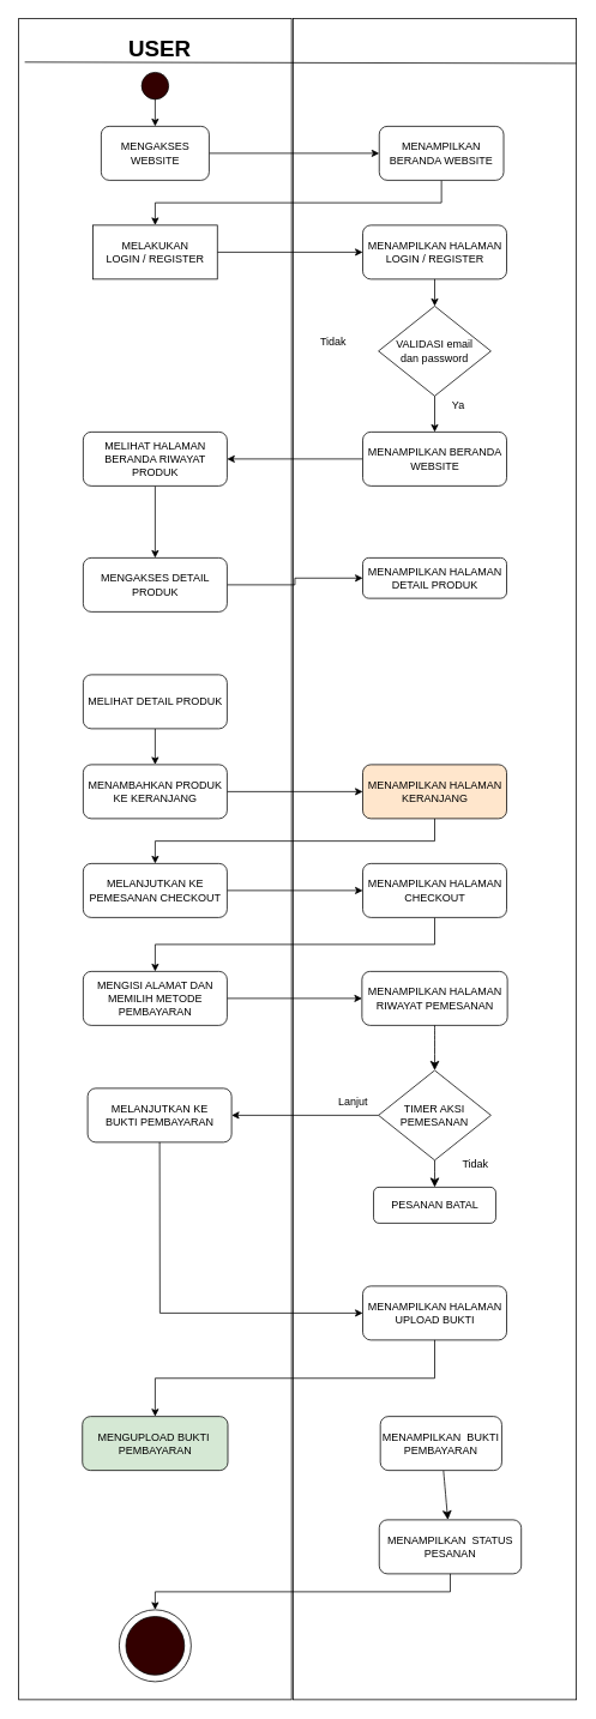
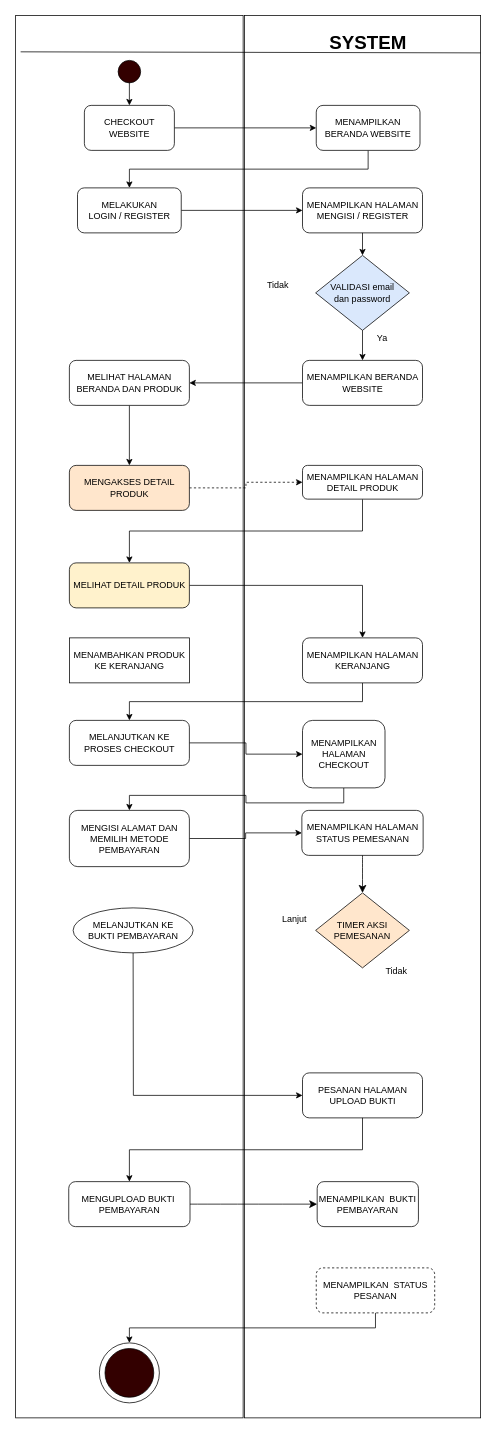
  <mxCell id="0" />
  <mxCell id="1" parent="0" />
  <mxCell id="2" value="" style="rounded=0;whiteSpace=wrap;html=1;movable=1;resizable=1;rotatable=1;deletable=1;editable=1;locked=0;connectable=1;" parent="1" vertex="1"><mxGeometry x="20" y="20" width="303.33" height="1870" as="geometry" /></mxCell>
  <mxCell id="3" value="" style="rounded=0;whiteSpace=wrap;html=1;movable=1;resizable=1;rotatable=1;deletable=1;editable=1;locked=0;connectable=1;" parent="1" vertex="1"><mxGeometry x="325" y="20" width="315" height="1870" as="geometry" /></mxCell>
  <mxCell id="4" value="" style="endArrow=none;html=1;rounded=0;movable=1;resizable=1;rotatable=1;deletable=1;editable=1;locked=0;connectable=1;exitX=0.022;exitY=0.026;exitDx=0;exitDy=0;exitPerimeter=0;" parent="1" source="2" edge="1"><mxGeometry width="50" height="50" relative="1" as="geometry"><mxPoint x="58.33" y="67.08" as="sourcePoint" /><mxPoint x="640" y="70" as="targetPoint" /></mxGeometry></mxCell>
- <mxCell id="5" value="&lt;font style=&quot;font-size: 25px;&quot;&gt;&lt;b&gt;USER&lt;/b&gt;&lt;/font&gt;" style="text;html=1;align=center;verticalAlign=middle;whiteSpace=wrap;rounded=0;movable=1;resizable=1;rotatable=1;deletable=1;editable=1;locked=0;connectable=1;" parent="1" vertex="1"><mxGeometry x="146.66" y="37.08" width="60" height="30" as="geometry" /></mxCell>
+ <mxCell id="6" value="&lt;font style=&quot;font-size: 25px;&quot;&gt;&lt;b&gt;SYSTEM&lt;/b&gt;&lt;/font&gt;" style="text;html=1;align=center;verticalAlign=middle;whiteSpace=wrap;rounded=0;movable=1;resizable=1;rotatable=1;deletable=1;editable=1;locked=0;connectable=1;" parent="1" vertex="1"><mxGeometry x="460" y="40" width="60" height="30" as="geometry" /></mxCell>
  <mxCell id="7" value="" style="ellipse;whiteSpace=wrap;html=1;aspect=fixed;fillColor=#330000;" parent="1" vertex="1"><mxGeometry x="156.67" y="80" width="30" height="30" as="geometry" /></mxCell>
  <mxCell id="8" value="" style="edgeStyle=orthogonalEdgeStyle;rounded=0;orthogonalLoop=1;jettySize=auto;html=1;" parent="1" source="9" target="12" edge="1"><mxGeometry relative="1" as="geometry" /></mxCell>
- <mxCell id="9" value="MENGAKSES WEBSITE" style="rounded=1;whiteSpace=wrap;html=1;" parent="1" vertex="1"><mxGeometry x="111.67" y="140" width="120" height="60" as="geometry" /></mxCell>
+ <mxCell id="9" value="CHECKOUT WEBSITE" style="rounded=1;whiteSpace=wrap;html=1;" parent="1" vertex="1"><mxGeometry x="111.67" y="140" width="120" height="60" as="geometry" /></mxCell>
  <mxCell id="10" value="" style="endArrow=classic;html=1;rounded=0;exitX=0.5;exitY=1;exitDx=0;exitDy=0;entryX=0.5;entryY=0;entryDx=0;entryDy=0;" parent="1" source="7" target="9" edge="1"><mxGeometry width="50" height="50" relative="1" as="geometry"><mxPoint x="120" y="310" as="sourcePoint" /><mxPoint x="170" y="260" as="targetPoint" /></mxGeometry></mxCell>
  <mxCell id="11" value="" style="edgeStyle=orthogonalEdgeStyle;rounded=0;orthogonalLoop=1;jettySize=auto;html=1;exitX=0.5;exitY=1;exitDx=0;exitDy=0;" parent="1" source="12" target="14" edge="1"><mxGeometry relative="1" as="geometry" /></mxCell>
  <mxCell id="12" value="MENAMPILKAN BERANDA WEBSITE" style="rounded=1;whiteSpace=wrap;html=1;" parent="1" vertex="1"><mxGeometry x="420.84" y="140" width="138.33" height="60" as="geometry" /></mxCell>
  <mxCell id="13" value="" style="edgeStyle=orthogonalEdgeStyle;rounded=0;orthogonalLoop=1;jettySize=auto;html=1;" parent="1" source="14" target="15" edge="1"><mxGeometry relative="1" as="geometry" /></mxCell>
- <mxCell id="14" value="MELAKUKAN&lt;div&gt;LOGIN / REGISTER&lt;/div&gt;" style="whiteSpace=wrap;html=1;rounded=0;" parent="1" vertex="1"><mxGeometry x="102.5" y="250" width="138.33" height="60" as="geometry" /></mxCell>
- <mxCell id="15" value="&lt;div&gt;MENAMPILKAN HALAMAN&lt;/div&gt;&lt;div&gt;LOGIN / REGISTER&lt;/div&gt;" style="rounded=1;whiteSpace=wrap;html=1;" parent="1" vertex="1"><mxGeometry x="402.5" y="250" width="160" height="60" as="geometry" /></mxCell>
- <mxCell id="16" value="VALIDASI email&lt;div&gt;dan password&lt;/div&gt;" style="rhombus;whiteSpace=wrap;html=1;" parent="1" vertex="1"><mxGeometry x="420" y="340" width="125" height="100" as="geometry" /></mxCell>
+ <mxCell id="14" value="MELAKUKAN&lt;div&gt;LOGIN / REGISTER&lt;/div&gt;" style="rounded=1;whiteSpace=wrap;html=1;" parent="1" vertex="1"><mxGeometry x="102.5" y="250" width="138.33" height="60" as="geometry" /></mxCell>
+ <mxCell id="15" value="&lt;div&gt;MENAMPILKAN HALAMAN&lt;/div&gt;&lt;div&gt;MENGISI / REGISTER&lt;/div&gt;" style="rounded=1;whiteSpace=wrap;html=1;" parent="1" vertex="1"><mxGeometry x="402.5" y="250" width="160" height="60" as="geometry" /></mxCell>
+ <mxCell id="16" value="VALIDASI email&lt;div&gt;dan password&lt;/div&gt;" style="rhombus;whiteSpace=wrap;html=1;fillColor=#dae8fc;" parent="1" vertex="1"><mxGeometry x="420" y="340" width="125" height="100" as="geometry" /></mxCell>
  <mxCell id="17" value="" style="edgeStyle=orthogonalEdgeStyle;rounded=0;orthogonalLoop=1;jettySize=auto;html=1;exitX=0.5;exitY=1;exitDx=0;exitDy=0;entryX=0.5;entryY=0;entryDx=0;entryDy=0;" parent="1" source="15" target="16" edge="1"><mxGeometry relative="1" as="geometry"><mxPoint x="410" y="350" as="sourcePoint" /><mxPoint x="632" y="350" as="targetPoint" /></mxGeometry></mxCell>
  <mxCell id="18" value="Tidak" style="text;html=1;align=center;verticalAlign=middle;whiteSpace=wrap;rounded=0;" parent="1" vertex="1"><mxGeometry x="340" y="370" width="60" height="20" as="geometry" /></mxCell>
  <mxCell id="19" value="" style="edgeStyle=orthogonalEdgeStyle;rounded=0;orthogonalLoop=1;jettySize=auto;html=1;" parent="1" source="20" target="24" edge="1"><mxGeometry relative="1" as="geometry" /></mxCell>
  <mxCell id="20" value="MENAMPILKAN BERANDA WEBSITE" style="rounded=1;whiteSpace=wrap;html=1;" parent="1" vertex="1"><mxGeometry x="402.5" y="480" width="160" height="60" as="geometry" /></mxCell>
  <mxCell id="21" value="" style="edgeStyle=orthogonalEdgeStyle;rounded=0;orthogonalLoop=1;jettySize=auto;html=1;exitX=0.5;exitY=1;exitDx=0;exitDy=0;entryX=0.5;entryY=0;entryDx=0;entryDy=0;" parent="1" source="16" target="20" edge="1"><mxGeometry relative="1" as="geometry"><mxPoint x="500" y="580" as="sourcePoint" /><mxPoint x="500" y="630" as="targetPoint" /></mxGeometry></mxCell>
  <mxCell id="22" value="Ya" style="text;html=1;align=center;verticalAlign=middle;whiteSpace=wrap;rounded=0;rotation=0;" parent="1" vertex="1"><mxGeometry x="479.16" y="440" width="60" height="20" as="geometry" /></mxCell>
  <mxCell id="23" value="" style="edgeStyle=orthogonalEdgeStyle;rounded=0;orthogonalLoop=1;jettySize=auto;html=1;" parent="1" source="24" target="26" edge="1"><mxGeometry relative="1" as="geometry" /></mxCell>
- <mxCell id="24" value="MELIHAT HALAMAN BERANDA RIWAYAT PRODUK" style="rounded=1;whiteSpace=wrap;html=1;" parent="1" vertex="1"><mxGeometry x="91.67" y="480" width="160" height="60" as="geometry" /></mxCell>
- <mxCell id="25" value="" style="edgeStyle=orthogonalEdgeStyle;rounded=0;orthogonalLoop=1;jettySize=auto;html=1;" parent="1" source="26" target="28" edge="1"><mxGeometry relative="1" as="geometry" /></mxCell>
- <mxCell id="26" value="MENGAKSES DETAIL PRODUK" style="rounded=1;whiteSpace=wrap;html=1;" parent="1" vertex="1"><mxGeometry x="91.67" y="620" width="160" height="60" as="geometry" /></mxCell>
+ <mxCell id="24" value="MELIHAT HALAMAN BERANDA DAN PRODUK" style="rounded=1;whiteSpace=wrap;html=1;" parent="1" vertex="1"><mxGeometry x="91.67" y="480" width="160" height="60" as="geometry" /></mxCell>
+ <mxCell id="25" value="" style="edgeStyle=orthogonalEdgeStyle;rounded=0;orthogonalLoop=1;jettySize=auto;html=1;dashed=1;" parent="1" source="26" target="28" edge="1"><mxGeometry relative="1" as="geometry" /></mxCell>
+ <mxCell id="26" value="MENGAKSES DETAIL PRODUK" style="rounded=1;whiteSpace=wrap;html=1;fillColor=#ffe6cc;" parent="1" vertex="1"><mxGeometry x="91.67" y="620" width="160" height="60" as="geometry" /></mxCell>
+ <mxCell id="27" value="" style="edgeStyle=orthogonalEdgeStyle;rounded=0;orthogonalLoop=1;jettySize=auto;html=1;exitX=0.5;exitY=1;exitDx=0;exitDy=0;" parent="1" source="28" target="30" edge="1"><mxGeometry relative="1" as="geometry" /></mxCell>
  <mxCell id="28" value="MENAMPILKAN HALAMAN&lt;div&gt;DETAIL PRODUK&lt;/div&gt;" style="rounded=1;whiteSpace=wrap;html=1;" parent="1" vertex="1"><mxGeometry x="402.5" y="620" width="160" height="45" as="geometry" /></mxCell>
- <mxCell id="29" value="" style="edgeStyle=orthogonalEdgeStyle;rounded=0;orthogonalLoop=1;jettySize=auto;html=1;" parent="1" source="30" target="32" edge="1"><mxGeometry relative="1" as="geometry" /></mxCell>
- <mxCell id="30" value="MELIHAT DETAIL PRODUK" style="rounded=1;whiteSpace=wrap;html=1;" parent="1" vertex="1"><mxGeometry x="91.67" y="750" width="160" height="60" as="geometry" /></mxCell>
- <mxCell id="31" value="" style="edgeStyle=orthogonalEdgeStyle;rounded=0;orthogonalLoop=1;jettySize=auto;html=1;" parent="1" source="32" target="34" edge="1"><mxGeometry relative="1" as="geometry" /></mxCell>
- <mxCell id="32" value="MENAMBAHKAN PRODUK KE KERANJANG" style="rounded=1;whiteSpace=wrap;html=1;" parent="1" vertex="1"><mxGeometry x="91.67" y="850" width="160" height="60" as="geometry" /></mxCell>
+ <mxCell id="29" value="" style="edgeStyle=orthogonalEdgeStyle;rounded=0;orthogonalLoop=1;jettySize=auto;html=1;" parent="1" source="30" target="34" edge="1"><mxGeometry relative="1" as="geometry" /></mxCell>
+ <mxCell id="30" value="MELIHAT DETAIL PRODUK" style="rounded=1;whiteSpace=wrap;html=1;fillColor=#fff2cc;" parent="1" vertex="1"><mxGeometry x="91.67" y="750" width="160" height="60" as="geometry" /></mxCell>
+ <mxCell id="32" value="MENAMBAHKAN PRODUK KE KERANJANG" style="whiteSpace=wrap;html=1;rounded=0;" parent="1" vertex="1"><mxGeometry x="91.67" y="850" width="160" height="60" as="geometry" /></mxCell>
  <mxCell id="33" value="" style="edgeStyle=orthogonalEdgeStyle;rounded=0;orthogonalLoop=1;jettySize=auto;html=1;exitX=0.5;exitY=1;exitDx=0;exitDy=0;" parent="1" source="34" target="36" edge="1"><mxGeometry relative="1" as="geometry" /></mxCell>
- <mxCell id="34" value="MENAMPILKAN HALAMAN&lt;div&gt;KERANJANG&lt;/div&gt;" style="rounded=1;whiteSpace=wrap;html=1;fillColor=#ffe6cc;" parent="1" vertex="1"><mxGeometry x="402.5" y="850" width="160" height="60" as="geometry" /></mxCell>
+ <mxCell id="34" value="MENAMPILKAN HALAMAN&lt;div&gt;KERANJANG&lt;/div&gt;" style="rounded=1;whiteSpace=wrap;html=1;" parent="1" vertex="1"><mxGeometry x="402.5" y="850" width="160" height="60" as="geometry" /></mxCell>
  <mxCell id="35" value="" style="edgeStyle=orthogonalEdgeStyle;rounded=0;orthogonalLoop=1;jettySize=auto;html=1;" parent="1" source="36" target="38" edge="1"><mxGeometry relative="1" as="geometry" /></mxCell>
- <mxCell id="36" value="MELANJUTKAN KE PEMESANAN CHECKOUT" style="rounded=1;whiteSpace=wrap;html=1;" parent="1" vertex="1"><mxGeometry x="91.67" y="960" width="160" height="60" as="geometry" /></mxCell>
+ <mxCell id="36" value="MELANJUTKAN KE PROSES CHECKOUT" style="rounded=1;whiteSpace=wrap;html=1;" parent="1" vertex="1"><mxGeometry x="91.67" y="960" width="160" height="60" as="geometry" /></mxCell>
  <mxCell id="37" value="" style="edgeStyle=orthogonalEdgeStyle;rounded=0;orthogonalLoop=1;jettySize=auto;html=1;exitX=0.5;exitY=1;exitDx=0;exitDy=0;" parent="1" source="38" target="40" edge="1"><mxGeometry relative="1" as="geometry" /></mxCell>
- <mxCell id="38" value="MENAMPILKAN HALAMAN CHECKOUT" style="rounded=1;whiteSpace=wrap;html=1;" parent="1" vertex="1"><mxGeometry x="402.5" y="960" width="160" height="60" as="geometry" /></mxCell>
+ <mxCell id="38" value="MENAMPILKAN HALAMAN CHECKOUT" style="rounded=1;whiteSpace=wrap;html=1;" parent="1" vertex="1"><mxGeometry x="402.5" y="960" width="110" height="90" as="geometry" /></mxCell>
  <mxCell id="39" value="" style="edgeStyle=orthogonalEdgeStyle;rounded=0;orthogonalLoop=1;jettySize=auto;html=1;" parent="1" source="40" target="41" edge="1"><mxGeometry relative="1" as="geometry" /></mxCell>
- <mxCell id="40" value="MENGISI ALAMAT DAN MEMILIH METODE PEMBAYARAN" style="rounded=1;whiteSpace=wrap;html=1;" parent="1" vertex="1"><mxGeometry x="91.67" y="1080" width="160" height="60" as="geometry" /></mxCell>
- <mxCell id="41" value="MENAMPILKAN HALAMAN&lt;div&gt;RIWAYAT PEMESANAN&lt;/div&gt;" style="rounded=1;whiteSpace=wrap;html=1;" parent="1" vertex="1"><mxGeometry x="401.66" y="1080" width="161.68" height="60" as="geometry" /></mxCell>
- <mxCell id="42" value="MELANJUTKAN KE&lt;div&gt;BUKTI PEMBAYARAN&lt;/div&gt;" style="rounded=1;whiteSpace=wrap;html=1;" parent="1" vertex="1"><mxGeometry x="96.66" y="1210" width="160" height="60" as="geometry" /></mxCell>
+ <mxCell id="40" value="MENGISI ALAMAT DAN MEMILIH METODE PEMBAYARAN" style="rounded=1;whiteSpace=wrap;html=1;" parent="1" vertex="1"><mxGeometry x="91.67" y="1080" width="160" height="75" as="geometry" /></mxCell>
+ <mxCell id="41" value="MENAMPILKAN HALAMAN&lt;div&gt;STATUS PEMESANAN&lt;/div&gt;" style="rounded=1;whiteSpace=wrap;html=1;" parent="1" vertex="1"><mxGeometry x="401.66" y="1080" width="161.68" height="60" as="geometry" /></mxCell>
+ <mxCell id="42" value="MELANJUTKAN KE&lt;div&gt;BUKTI PEMBAYARAN&lt;/div&gt;" style="ellipse;whiteSpace=wrap;html=1;" parent="1" vertex="1"><mxGeometry x="96.66" y="1210" width="160" height="60" as="geometry" /></mxCell>
  <mxCell id="43" value="" style="endArrow=classic;html=1;rounded=0;exitX=0.5;exitY=1;exitDx=0;exitDy=0;entryX=0;entryY=0.5;entryDx=0;entryDy=0;" parent="1" source="42" target="45" edge="1"><mxGeometry width="50" height="50" relative="1" as="geometry"><mxPoint x="310" y="1430" as="sourcePoint" /><mxPoint x="472.07" y="1320" as="targetPoint" /><Array as="points"><mxPoint x="177" y="1460" /></Array></mxGeometry></mxCell>
- <mxCell id="44" value="MENGUPLOAD BUKTI&amp;nbsp;&lt;div&gt;PEMBAYARAN&lt;/div&gt;" style="rounded=1;whiteSpace=wrap;html=1;fillColor=#d5e8d4;" parent="1" vertex="1"><mxGeometry x="90.83" y="1575" width="161.67" height="60" as="geometry" /></mxCell>
- <mxCell id="45" value="MENAMPILKAN HALAMAN&lt;div&gt;UPLOAD BUKTI&lt;/div&gt;" style="rounded=1;whiteSpace=wrap;html=1;" parent="1" vertex="1"><mxGeometry x="402.5" y="1430" width="160" height="60" as="geometry" /></mxCell>
- <mxCell id="46" value="" style="edgeStyle=none;curved=1;rounded=0;orthogonalLoop=1;jettySize=auto;html=1;fontSize=12;startSize=8;endSize=8;" parent="1" source="47" target="57" edge="1"><mxGeometry relative="1" as="geometry" /></mxCell>
+ <mxCell id="44" value="MENGUPLOAD BUKTI&amp;nbsp;&lt;div&gt;PEMBAYARAN&lt;/div&gt;" style="rounded=1;whiteSpace=wrap;html=1;" parent="1" vertex="1"><mxGeometry x="90.83" y="1575" width="161.67" height="60" as="geometry" /></mxCell>
+ <mxCell id="45" value="PESANAN HALAMAN&lt;div&gt;UPLOAD BUKTI&lt;/div&gt;" style="rounded=1;whiteSpace=wrap;html=1;" parent="1" vertex="1"><mxGeometry x="402.5" y="1430" width="160" height="60" as="geometry" /></mxCell>
  <mxCell id="47" value="MENAMPILKAN&amp;nbsp; BUKTI PEMBAYARAN" style="rounded=1;whiteSpace=wrap;html=1;" parent="1" vertex="1"><mxGeometry x="422.08" y="1575" width="135" height="60" as="geometry" /></mxCell>
- <mxCell id="48" value="TIMER AKSI&lt;div&gt;PEMESANAN&lt;/div&gt;" style="rhombus;whiteSpace=wrap;html=1;" parent="1" vertex="1"><mxGeometry x="420" y="1190" width="125" height="100" as="geometry" /></mxCell>
+ <mxCell id="48" value="TIMER AKSI&lt;div&gt;PEMESANAN&lt;/div&gt;" style="rhombus;whiteSpace=wrap;html=1;fillColor=#ffe6cc;" parent="1" vertex="1"><mxGeometry x="420" y="1190" width="125" height="100" as="geometry" /></mxCell>
  <mxCell id="49" value="" style="endArrow=classic;html=1;rounded=0;fontSize=12;startSize=8;endSize=8;curved=1;exitX=0.5;exitY=1;exitDx=0;exitDy=0;entryX=0.5;entryY=0;entryDx=0;entryDy=0;" parent="1" source="41" target="48" edge="1"><mxGeometry width="50" height="50" relative="1" as="geometry"><mxPoint x="450" y="1270" as="sourcePoint" /><mxPoint x="534" y="1210" as="targetPoint" /></mxGeometry></mxCell>
- <mxCell id="50" value="" style="edgeStyle=orthogonalEdgeStyle;rounded=0;orthogonalLoop=1;jettySize=auto;html=1;entryX=1;entryY=0.5;entryDx=0;entryDy=0;exitX=0;exitY=0.5;exitDx=0;exitDy=0;" parent="1" source="48" target="42" edge="1"><mxGeometry relative="1" as="geometry"><mxPoint x="370" y="1220" as="sourcePoint" /><mxPoint x="580" y="1220" as="targetPoint" /></mxGeometry></mxCell>
  <mxCell id="51" value="Lanjut" style="text;html=1;align=center;verticalAlign=middle;whiteSpace=wrap;rounded=0;" parent="1" vertex="1"><mxGeometry x="362.08" y="1210" width="60" height="30" as="geometry" /></mxCell>
- <mxCell id="52" value="PESANAN BATAL" style="rounded=1;whiteSpace=wrap;html=1;" parent="1" vertex="1"><mxGeometry x="414.58" y="1320" width="135.84" height="40" as="geometry" /></mxCell>
- <mxCell id="53" value="" style="endArrow=classic;html=1;rounded=0;fontSize=12;startSize=8;endSize=8;curved=1;exitX=0.5;exitY=1;exitDx=0;exitDy=0;entryX=0.5;entryY=0;entryDx=0;entryDy=0;" parent="1" source="48" target="52" edge="1"><mxGeometry width="50" height="50" relative="1" as="geometry"><mxPoint x="590" y="1320" as="sourcePoint" /><mxPoint x="590" y="1370" as="targetPoint" /></mxGeometry></mxCell>
  <mxCell id="54" value="Tidak" style="text;html=1;align=center;verticalAlign=middle;whiteSpace=wrap;rounded=0;" parent="1" vertex="1"><mxGeometry x="497.5" y="1280" width="60" height="30" as="geometry" /></mxCell>
  <mxCell id="55" value="" style="edgeStyle=orthogonalEdgeStyle;rounded=0;orthogonalLoop=1;jettySize=auto;html=1;entryX=0.5;entryY=0;entryDx=0;entryDy=0;exitX=0.5;exitY=1;exitDx=0;exitDy=0;" parent="1" source="45" target="44" edge="1"><mxGeometry relative="1" as="geometry"><mxPoint x="663" y="1560" as="sourcePoint" /><mxPoint x="420" y="1560" as="targetPoint" /></mxGeometry></mxCell>
- <mxCell id="57" value="MENAMPILKAN&amp;nbsp; STATUS PESANAN" style="rounded=1;whiteSpace=wrap;html=1;" parent="1" vertex="1"><mxGeometry x="420.84" y="1690" width="157.92" height="60" as="geometry" /></mxCell>
+ <mxCell id="56" value="" style="endArrow=classic;html=1;rounded=0;fontSize=12;startSize=8;endSize=8;curved=1;exitX=1;exitY=0.5;exitDx=0;exitDy=0;entryX=0;entryY=0.5;entryDx=0;entryDy=0;" parent="1" source="44" target="47" edge="1"><mxGeometry width="50" height="50" relative="1" as="geometry"><mxPoint x="120" y="1720" as="sourcePoint" /><mxPoint x="170" y="1670" as="targetPoint" /></mxGeometry></mxCell>
+ <mxCell id="57" value="MENAMPILKAN&amp;nbsp; STATUS PESANAN" style="rounded=1;whiteSpace=wrap;html=1;dashed=1;" parent="1" vertex="1"><mxGeometry x="420.84" y="1690" width="157.92" height="60" as="geometry" /></mxCell>
  <mxCell id="58" value="" style="group" parent="1" vertex="1" connectable="0"><mxGeometry x="131.67" y="1790" width="80" height="80" as="geometry" /></mxCell>
  <mxCell id="59" value="" style="ellipse;whiteSpace=wrap;html=1;aspect=fixed;" parent="58" vertex="1"><mxGeometry width="80" height="80" as="geometry" /></mxCell>
  <mxCell id="60" value="" style="ellipse;whiteSpace=wrap;html=1;aspect=fixed;fillColor=#330000;" parent="58" vertex="1"><mxGeometry x="7.5" y="7.5" width="65" height="65" as="geometry" /></mxCell>
  <mxCell id="61" value="" style="edgeStyle=orthogonalEdgeStyle;rounded=0;orthogonalLoop=1;jettySize=auto;html=1;exitX=0.5;exitY=1;exitDx=0;exitDy=0;entryX=0.5;entryY=0;entryDx=0;entryDy=0;" parent="1" source="57" target="59" edge="1"><mxGeometry relative="1" as="geometry"><mxPoint x="510" y="1830" as="sourcePoint" /><mxPoint x="140" y="1890" as="targetPoint" /></mxGeometry></mxCell>
